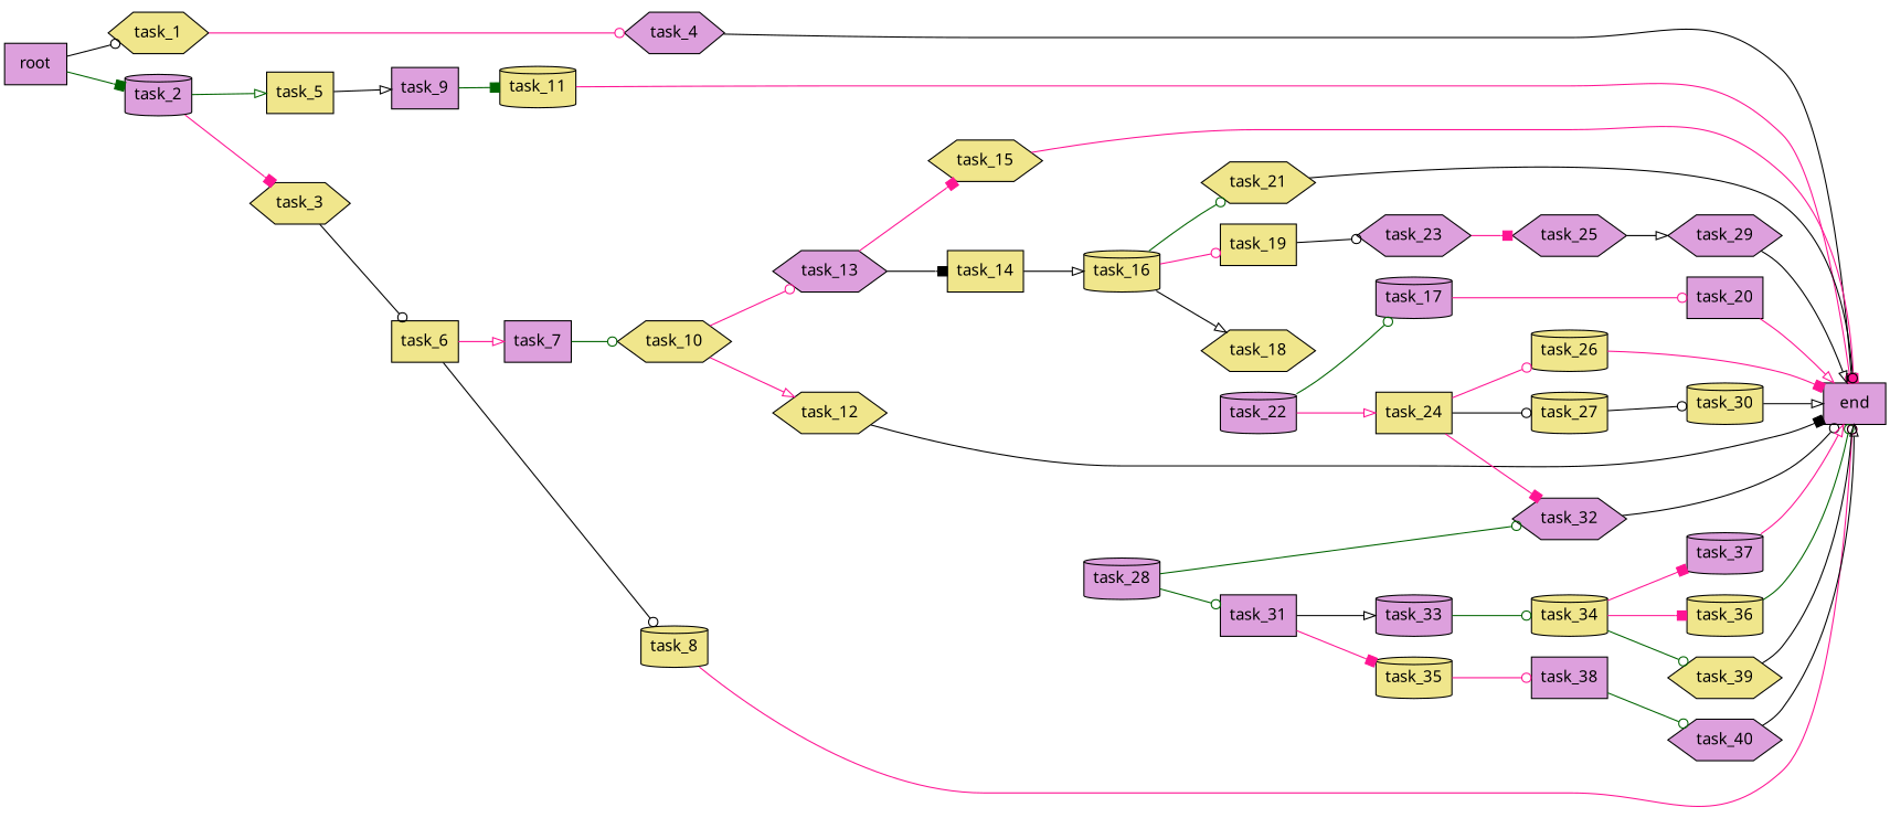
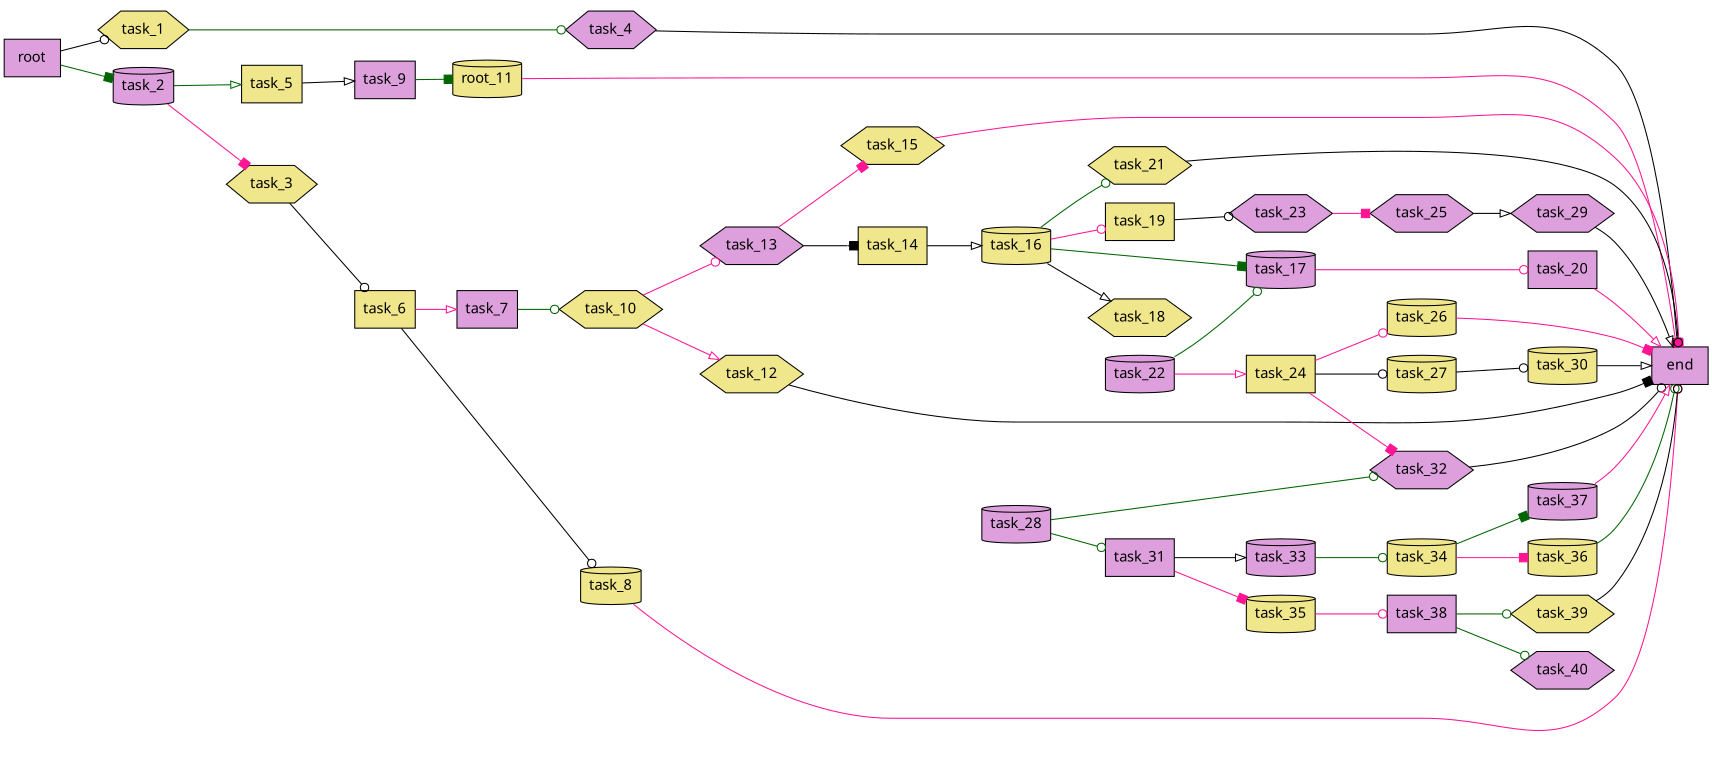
  digraph {
    fontname="Noto Sans"
    rankdir=LR
    node [fillcolor=khaki fontname="Noto Sans" shape=hexagon style=filled]
    edge [arrowhead=odot color=deeppink fontname="Noto Sans"]
    root [fillcolor=plum shape=box]
    task_1
    task_2 [fillcolor=plum shape=cylinder]
    task_4 [fillcolor=plum]
    task_3
    task_5 [shape=box]
    end [fillcolor=plum shape=box]
    task_6 [shape=box]
    task_9 [fillcolor=plum shape=box]
    task_7 [fillcolor=plum shape=box]
    task_8 [shape=cylinder]
-   task_11 [shape=cylinder]
+   task_11 [shape=cylinder label=root_11]
    task_10
    task_12
    task_13 [fillcolor=plum]
    task_14 [shape=box]
    task_15
    task_16 [shape=cylinder]
    task_17 [fillcolor=plum shape=cylinder]
    task_18
    task_19 [shape=box]
    task_21
    task_20 [fillcolor=plum shape=box]
    task_23 [fillcolor=plum]
    task_22 [fillcolor=plum shape=cylinder]
    task_24 [shape=box]
    task_25 [fillcolor=plum]
    task_26 [shape=cylinder]
    task_27 [shape=cylinder]
    task_32 [fillcolor=plum]
    task_29 [fillcolor=plum]
    task_30 [shape=cylinder]
    task_28 [fillcolor=plum shape=cylinder]
    task_31 [fillcolor=plum shape=box]
    task_33 [fillcolor=plum shape=cylinder]
    task_35 [shape=cylinder]
    task_34 [shape=cylinder]
    task_38 [fillcolor=plum shape=box]
    task_36 [shape=cylinder]
    task_37 [fillcolor=plum shape=cylinder]
    task_39
    task_40 [fillcolor=plum]
    root -> task_1 [color=black]
    root -> task_2 [arrowhead=box color=darkgreen]
-   task_1 -> task_4
+   task_1 -> task_4 [color=darkgreen]
    task_2 -> task_3 [arrowhead=box]
    task_2 -> task_5 [arrowhead=onormal color=darkgreen]
    task_4 -> end [arrowhead=box color=black]
    task_3 -> task_6 [color=black]
    task_5 -> task_9 [arrowhead=onormal color=black]
    task_6 -> task_7 [arrowhead=onormal]
    task_6 -> task_8 [color=black]
    task_9 -> task_11 [arrowhead=box color=darkgreen]
    task_7 -> task_10 [color=darkgreen]
    task_8 -> end
    task_11 -> end
    task_10 -> task_12 [arrowhead=onormal]
    task_10 -> task_13
    task_12 -> end [arrowhead=box color=black]
    task_13 -> task_14 [arrowhead=box color=black]
    task_13 -> task_15 [arrowhead=box]
    task_14 -> task_16 [arrowhead=onormal color=black]
    task_15 -> end [arrowhead=box]
+   task_16 -> task_17 [arrowhead=box color=darkgreen]
    task_16 -> task_18 [arrowhead=onormal color=black]
    task_16 -> task_19
    task_16 -> task_21 [color=darkgreen]
    task_17 -> task_20
    task_19 -> task_23 [color=black]
    task_21 -> end [color=black]
    task_20 -> end [arrowhead=onormal]
    task_23 -> task_25 [arrowhead=box]
    task_22 -> task_17 [color=darkgreen]
    task_22 -> task_24 [arrowhead=onormal]
    task_24 -> task_26
    task_24 -> task_27 [color=black]
    task_24 -> task_32 [arrowhead=box]
    task_25 -> task_29 [arrowhead=onormal color=black]
    task_26 -> end [arrowhead=box]
    task_27 -> task_30 [color=black]
    task_32 -> end [color=black]
    task_29 -> end [arrowhead=onormal color=black]
    task_30 -> end [arrowhead=onormal color=black]
    task_28 -> task_32 [color=darkgreen]
    task_28 -> task_31 [color=darkgreen]
    task_31 -> task_33 [arrowhead=onormal color=black]
    task_31 -> task_35 [arrowhead=box]
    task_33 -> task_34 [color=darkgreen]
    task_35 -> task_38
    task_34 -> task_36 [arrowhead=box]
-   task_34 -> task_37 [arrowhead=box]
-   task_34 -> task_39 [color=darkgreen]
+   task_34 -> task_37 [arrowhead=box color=darkgreen]
+   task_38 -> task_39 [color=darkgreen]
    task_38 -> task_40 [color=darkgreen]
    task_36 -> end [color=darkgreen]
    task_37 -> end [arrowhead=onormal]
    task_39 -> end [color=black]
-   task_40 -> end [arrowhead=onormal color=black]
  }
